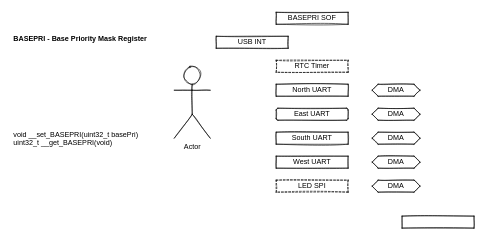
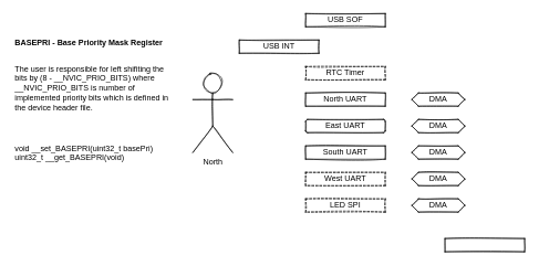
  <mxCell id="0" />
  <mxCell id="1" parent="0" />
  <mxCell id="2" value="void __set_BASEPRI(uint32_t basePri)&#10;    uint32_t __get_BASEPRI(void)" style="text;whiteSpace=wrap;html=1;sketch=1;" vertex="1" parent="1"><mxGeometry x="20" y="210" width="240" height="40" as="geometry" /></mxCell>
  <mxCell id="3" value="BASEPRI - Base Priority Mask Register" style="text;whiteSpace=wrap;html=1;fontStyle=1;sketch=1;" vertex="1" parent="1"><mxGeometry x="20" y="50" width="240" height="40" as="geometry" /></mxCell>
- <mxCell id="5" value="Actor" style="shape=umlActor;verticalLabelPosition=bottom;verticalAlign=top;html=1;outlineConnect=0;sketch=1;" vertex="1" parent="1"><mxGeometry x="290" y="110" width="60" height="120" as="geometry" /></mxCell>
+ <mxCell id="4" value="The user is responsible for left shifiting the bits by (8 - __NVIC_PRIO_BITS) where __NVIC_PRIO_BITS is number of implemented priority bits which is defined in the device header file." style="text;whiteSpace=wrap;html=1;sketch=1;" vertex="1" parent="1"><mxGeometry x="20" y="90" width="240" height="80" as="geometry" /></mxCell>
+ <mxCell id="5" value="North" style="shape=umlActor;verticalLabelPosition=bottom;verticalAlign=top;html=1;outlineConnect=0;sketch=1;" vertex="1" parent="1"><mxGeometry x="290" y="110" width="60" height="120" as="geometry" /></mxCell>
  <mxCell id="6" value="RTC Timer" style="whiteSpace=wrap;html=1;sketch=1;dashed=1;" vertex="1" parent="1"><mxGeometry x="460" y="100" width="120" height="20" as="geometry" /></mxCell>
  <mxCell id="7" value="North UART" style="whiteSpace=wrap;html=1;sketch=1;" vertex="1" parent="1"><mxGeometry x="460" y="140" width="120" height="20" as="geometry" /></mxCell>
  <mxCell id="8" value="East UART" style="whiteSpace=wrap;html=1;sketch=1;rounded=1;" vertex="1" parent="1"><mxGeometry x="460" y="180" width="120" height="20" as="geometry" /></mxCell>
  <mxCell id="9" value="South UART" style="whiteSpace=wrap;html=1;sketch=1;" vertex="1" parent="1"><mxGeometry x="460" y="220" width="120" height="20" as="geometry" /></mxCell>
- <mxCell id="10" value="West UART" style="whiteSpace=wrap;html=1;sketch=1;" vertex="1" parent="1"><mxGeometry x="460" y="260" width="120" height="20" as="geometry" /></mxCell>
+ <mxCell id="10" value="West UART" style="whiteSpace=wrap;html=1;sketch=1;dashed=1;" vertex="1" parent="1"><mxGeometry x="460" y="260" width="120" height="20" as="geometry" /></mxCell>
  <mxCell id="11" value="USB INT" style="whiteSpace=wrap;html=1;sketch=1;" vertex="1" parent="1"><mxGeometry x="360" y="60" width="120" height="20" as="geometry" /></mxCell>
- <mxCell id="12" value="BASEPRI SOF" style="whiteSpace=wrap;html=1;sketch=1;" vertex="1" parent="1"><mxGeometry x="460" y="20" width="120" height="20" as="geometry" /></mxCell>
+ <mxCell id="12" value="USB SOF" style="whiteSpace=wrap;html=1;sketch=1;" vertex="1" parent="1"><mxGeometry x="460" y="20" width="120" height="20" as="geometry" /></mxCell>
  <mxCell id="13" value="LED SPI" style="whiteSpace=wrap;html=1;sketch=1;dashed=1;" vertex="1" parent="1"><mxGeometry x="460" y="300" width="120" height="20" as="geometry" /></mxCell>
  <mxCell id="14" value="" style="whiteSpace=wrap;html=1;sketch=1;" vertex="1" parent="1"><mxGeometry x="670" y="360" width="120" height="20" as="geometry" /></mxCell>
  <mxCell id="15" value="DMA" style="shape=hexagon;perimeter=hexagonPerimeter2;whiteSpace=wrap;html=1;fixedSize=1;sketch=1;size=10;" vertex="1" parent="1"><mxGeometry x="620" y="140" width="80" height="20" as="geometry" /></mxCell>
  <mxCell id="16" value="DMA" style="shape=hexagon;perimeter=hexagonPerimeter2;whiteSpace=wrap;html=1;fixedSize=1;sketch=1;size=10;" vertex="1" parent="1"><mxGeometry x="620" y="180" width="80" height="20" as="geometry" /></mxCell>
  <mxCell id="17" value="DMA" style="shape=hexagon;perimeter=hexagonPerimeter2;whiteSpace=wrap;html=1;fixedSize=1;sketch=1;size=10;" vertex="1" parent="1"><mxGeometry x="620" y="220" width="80" height="20" as="geometry" /></mxCell>
  <mxCell id="18" value="DMA" style="shape=hexagon;perimeter=hexagonPerimeter2;whiteSpace=wrap;html=1;fixedSize=1;sketch=1;size=10;" vertex="1" parent="1"><mxGeometry x="620" y="260" width="80" height="20" as="geometry" /></mxCell>
  <mxCell id="19" value="DMA" style="shape=hexagon;perimeter=hexagonPerimeter2;whiteSpace=wrap;html=1;fixedSize=1;sketch=1;size=10;" vertex="1" parent="1"><mxGeometry x="620" y="300" width="80" height="20" as="geometry" /></mxCell>
